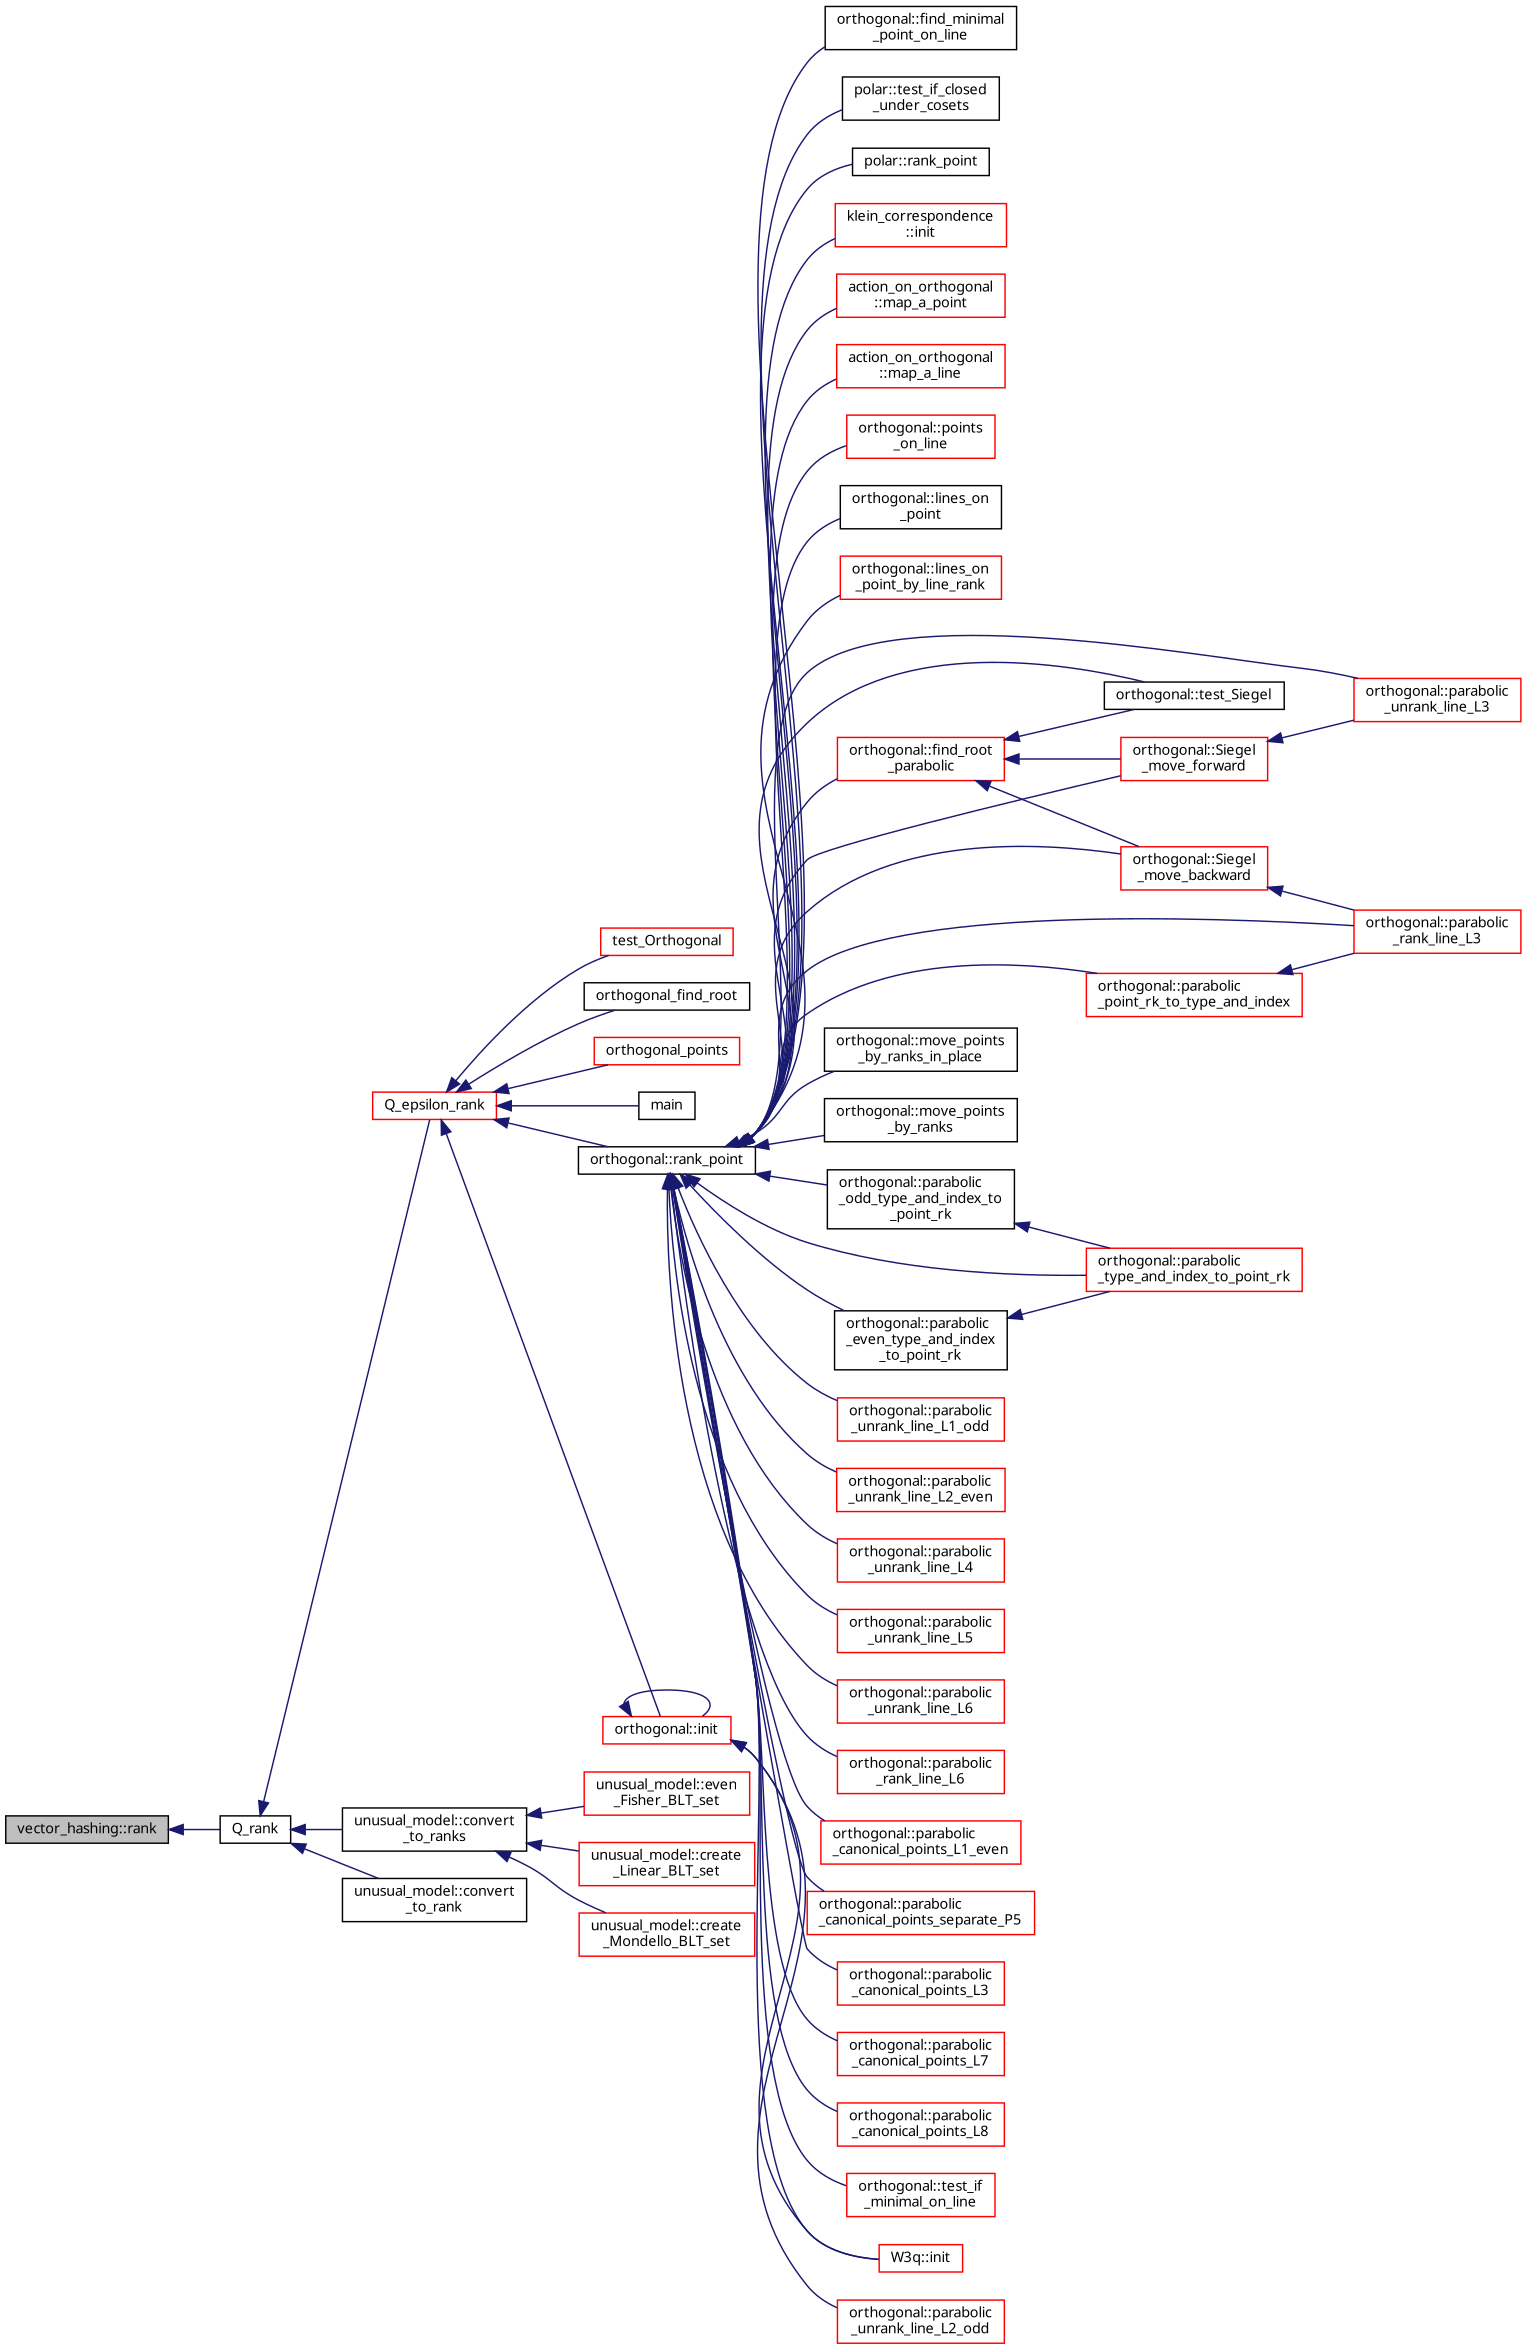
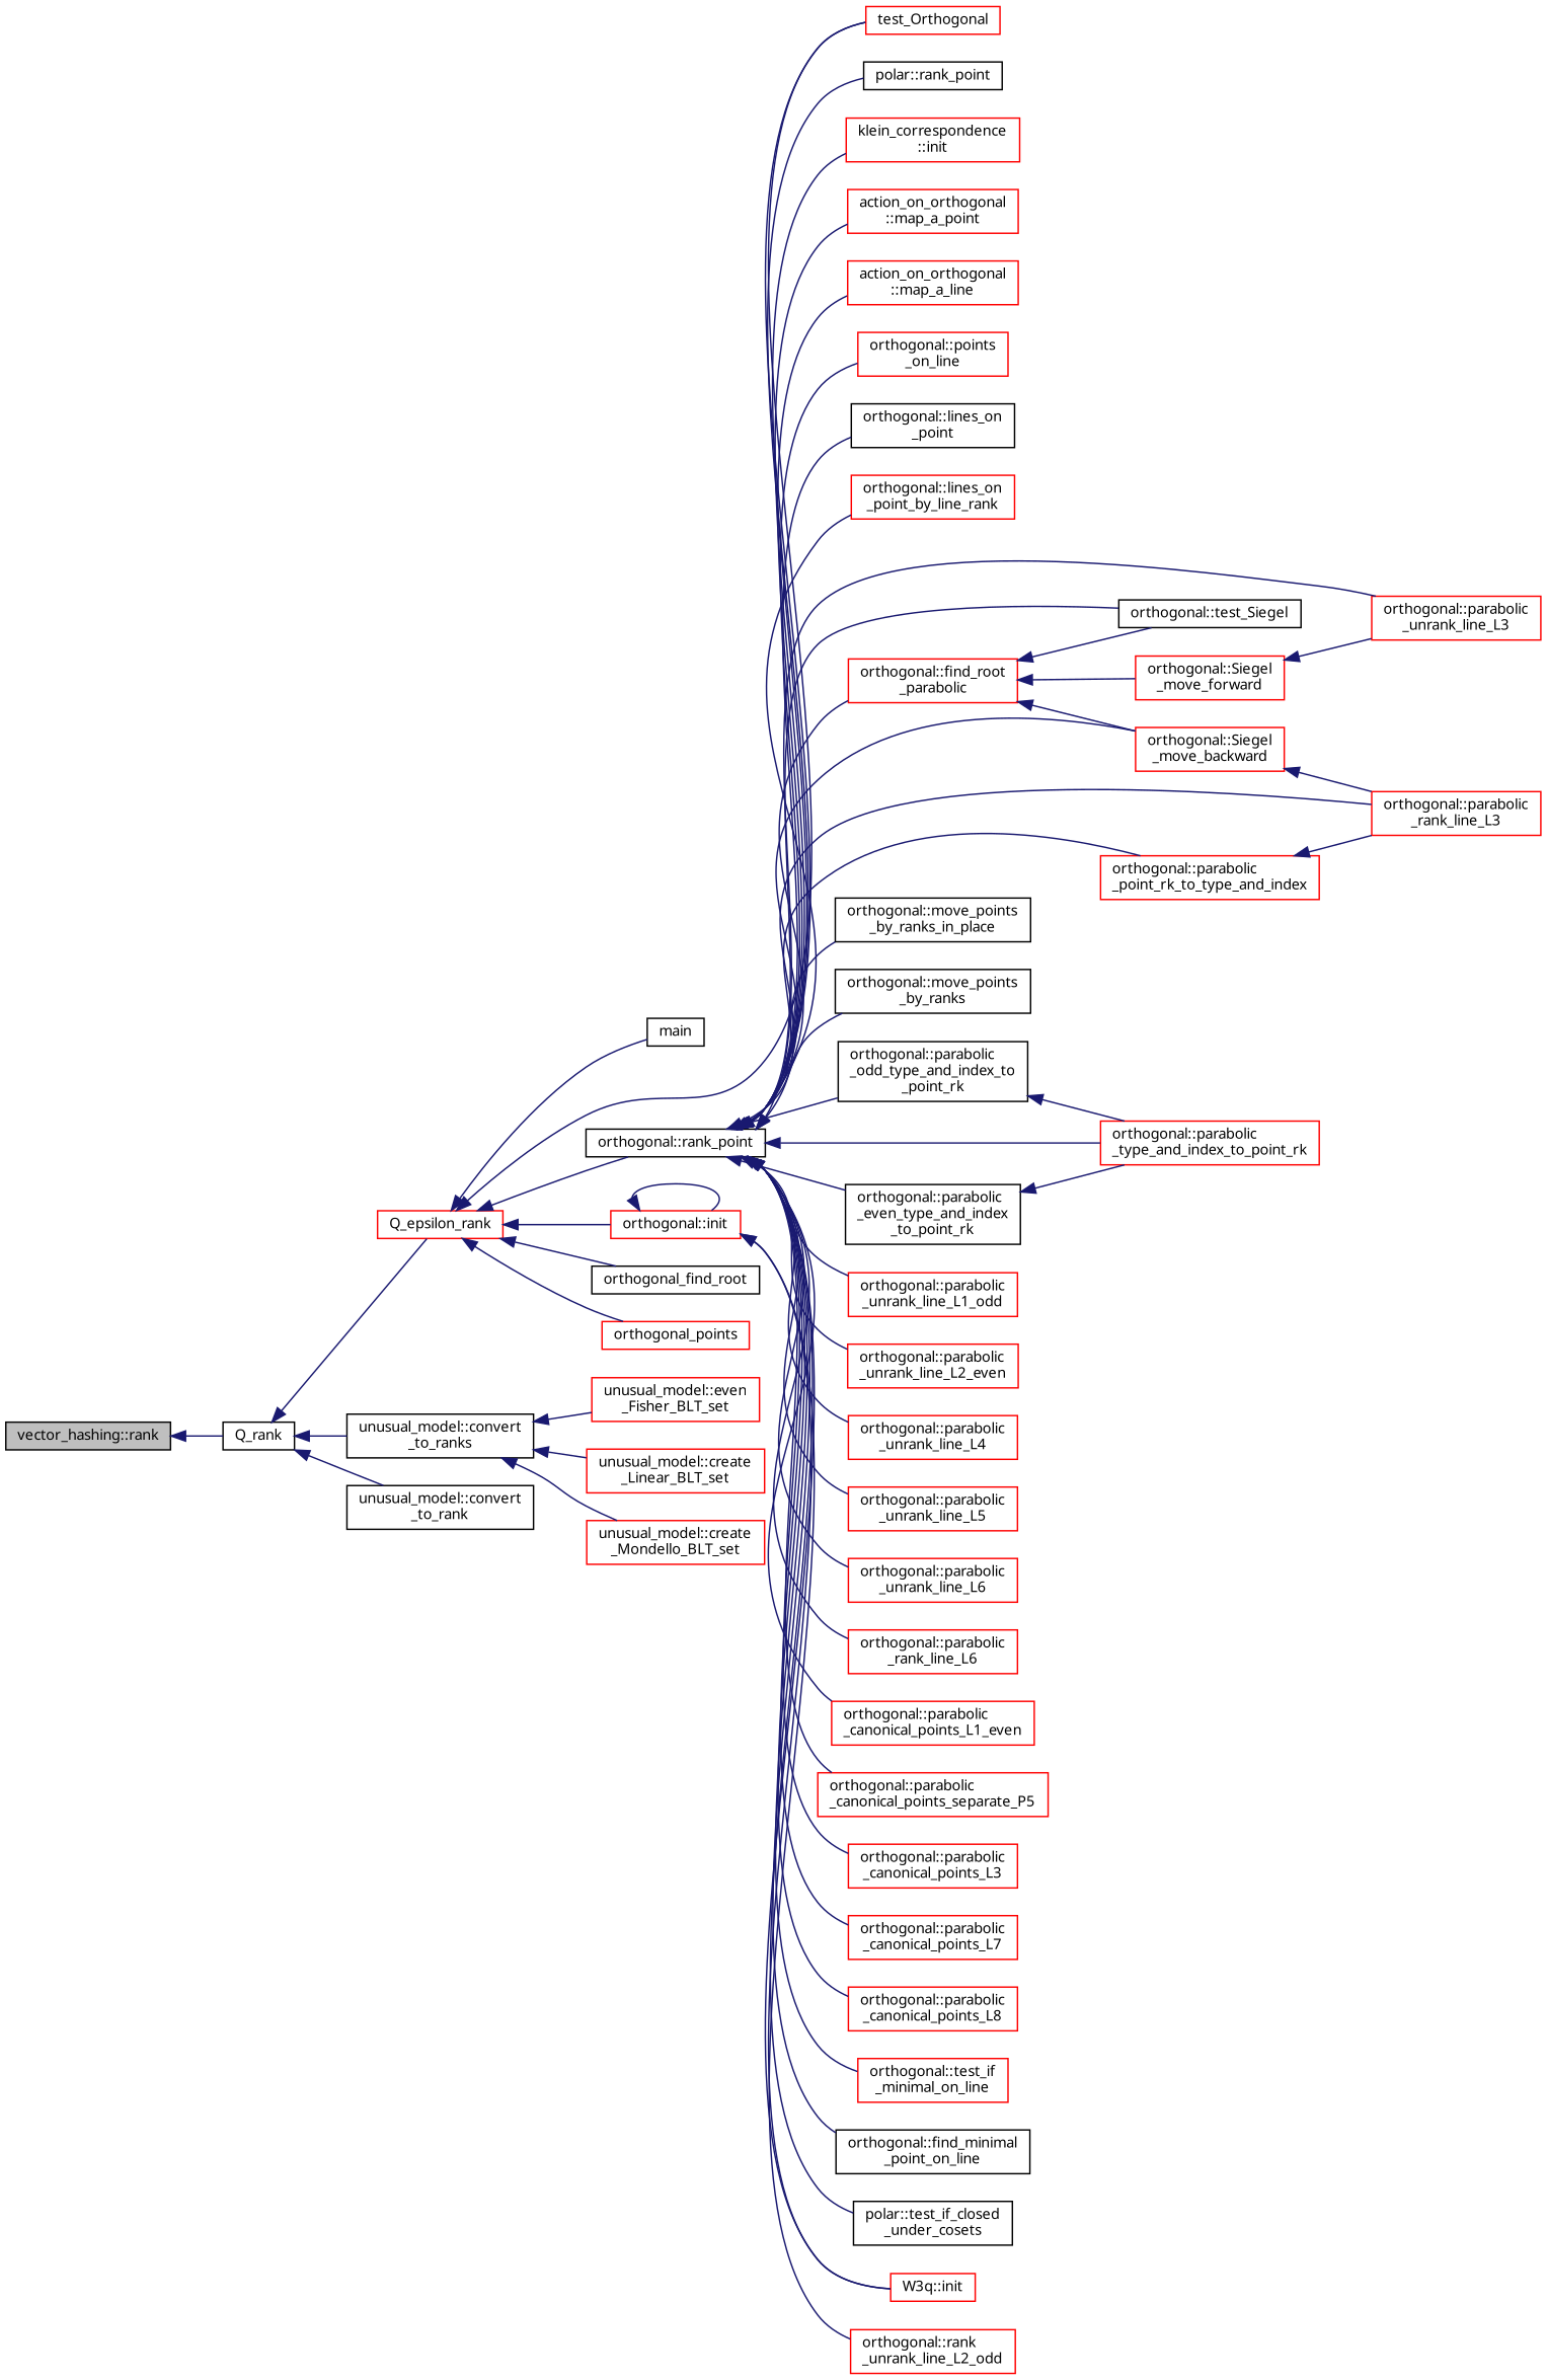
  digraph {
    fontname="Noto Sans"
    rankdir=LR
    node [color=red fillcolor=white fontname="Noto Sans" fontsize=10 shape=record style=filled]
    edge [color=midnightblue dir=back fontname="Noto Sans" fontsize=10 labelfontname=Helvetica labelfontsize=10 style=solid]
    n1 [color=black fillcolor=grey75 fontcolor=black height=0.2 label="vector_hashing::rank" width=0.4]
    n2 [color=black height=0.2 label=Q_rank width=0.4]
    n3 [height=0.2 label=Q_epsilon_rank width=0.4]
    n4 [color=black height=0.2 label="unusual_model::convert\l_to_ranks" width=0.4]
    n5 [color=black height=0.2 label="unusual_model::convert\l_to_rank" width=0.4]
    n6 [color=black height=0.2 label=main width=0.4]
    n7 [color=black height=0.2 label="orthogonal::rank_point" width=0.4]
    n8 [height=0.2 label="orthogonal::init" width=0.4]
    n9 [height=0.2 label=test_Orthogonal width=0.4]
    n10 [color=black height=0.2 label=orthogonal_find_root width=0.4]
    n11 [height=0.2 label=orthogonal_points width=0.4]
    n12 [height=0.2 label="unusual_model::even\l_Fisher_BLT_set" width=0.4]
    n13 [height=0.2 label="unusual_model::create\l_Linear_BLT_set" width=0.4]
    n14 [height=0.2 label="unusual_model::create\l_Mondello_BLT_set" width=0.4]
    n15 [height=0.2 label="orthogonal::points\l_on_line" width=0.4]
    n16 [color=black height=0.2 label="orthogonal::lines_on\l_point" width=0.4]
    n17 [height=0.2 label="orthogonal::lines_on\l_point_by_line_rank" width=0.4]
    n18 [color=black height=0.2 label="orthogonal::test_Siegel" width=0.4]
    n19 [color=black height=0.2 label="orthogonal::move_points\l_by_ranks_in_place" width=0.4]
    n20 [color=black height=0.2 label="orthogonal::move_points\l_by_ranks" width=0.4]
    n21 [height=0.2 label="orthogonal::parabolic\l_type_and_index_to_point_rk" width=0.4]
    n22 [color=black height=0.2 label="orthogonal::parabolic\l_even_type_and_index\l_to_point_rk" width=0.4]
    n23 [color=black height=0.2 label="orthogonal::parabolic\l_odd_type_and_index_to\l_point_rk" width=0.4]
    n24 [height=0.2 label="orthogonal::parabolic\l_point_rk_to_type_and_index" width=0.4]
    n25 [height=0.2 label="orthogonal::parabolic\l_rank_line_L3" width=0.4]
    n26 [height=0.2 label="orthogonal::parabolic\l_unrank_line_L1_odd" width=0.4]
    n27 [height=0.2 label="orthogonal::parabolic\l_unrank_line_L2_even" width=0.4]
    n28 [height=0.2 label="orthogonal::parabolic\l_unrank_line_L3" width=0.4]
    n29 [height=0.2 label="orthogonal::parabolic\l_unrank_line_L4" width=0.4]
    n30 [height=0.2 label="orthogonal::parabolic\l_unrank_line_L5" width=0.4]
    n31 [height=0.2 label="orthogonal::parabolic\l_unrank_line_L6" width=0.4]
    n32 [height=0.2 label="orthogonal::parabolic\l_rank_line_L6" width=0.4]
    n33 [height=0.2 label="orthogonal::find_root\l_parabolic" width=0.4]
    n34 [height=0.2 label="orthogonal::Siegel\l_move_forward" width=0.4]
    n35 [height=0.2 label="orthogonal::Siegel\l_move_backward" width=0.4]
    n36 [height=0.2 label="orthogonal::parabolic\l_canonical_points_L1_even" width=0.4]
    n37 [height=0.2 label="orthogonal::parabolic\l_canonical_points_separate_P5" width=0.4]
    n38 [height=0.2 label="orthogonal::parabolic\l_canonical_points_L3" width=0.4]
    n39 [height=0.2 label="orthogonal::parabolic\l_canonical_points_L7" width=0.4]
    n40 [height=0.2 label="orthogonal::parabolic\l_canonical_points_L8" width=0.4]
    n41 [height=0.2 label="orthogonal::test_if\l_minimal_on_line" width=0.4]
    n42 [color=black height=0.2 label="orthogonal::find_minimal\l_point_on_line" width=0.4]
    n43 [color=black height=0.2 label="polar::test_if_closed\l_under_cosets" width=0.4]
    n44 [color=black height=0.2 label="polar::rank_point" width=0.4]
    n45 [height=0.2 label="klein_correspondence\l::init" width=0.4]
    n46 [height=0.2 label="W3q::init" width=0.4]
    n47 [height=0.2 label="action_on_orthogonal\l::map_a_point" width=0.4]
    n48 [height=0.2 label="action_on_orthogonal\l::map_a_line" width=0.4]
-   n49 [height=0.2 label="orthogonal::parabolic\l_unrank_line_L2_odd" width=0.4]
+   n49 [height=0.2 label="orthogonal::rank\l_unrank_line_L2_odd" width=0.4]
    n1 -> n2
    n2 -> n3
    n2 -> n4
    n2 -> n5
    n3 -> n6
    n3 -> n7
    n3 -> n8
    n3 -> n9
    n3 -> n10
    n3 -> n11
    n4 -> n12
    n4 -> n13
    n4 -> n14
    n7 -> n15
    n7 -> n16
    n7 -> n17
    n7 -> n18
    n7 -> n19
    n7 -> n20
    n7 -> n21
    n7 -> n22
    n7 -> n23
    n7 -> n24
    n7 -> n25
    n7 -> n26
    n7 -> n27
    n7 -> n28
    n7 -> n29
    n7 -> n30
    n7 -> n31
    n7 -> n32
    n7 -> n33
-   n7 -> n34
+   n7 -> n9
    n7 -> n35
    n7 -> n36
    n7 -> n37
    n7 -> n38
    n7 -> n39
    n7 -> n40
    n7 -> n41
    n7 -> n42
    n7 -> n43
    n7 -> n44
    n7 -> n45
    n7 -> n46
    n7 -> n47
    n7 -> n48
    n8 -> n8
    n8 -> n46
    n8 -> n49
    n22 -> n21
    n23 -> n21
    n24 -> n25
    n33 -> n18
    n33 -> n34
    n33 -> n35
    n34 -> n28
    n35 -> n25
  }
